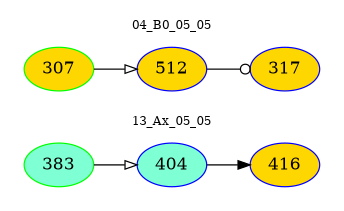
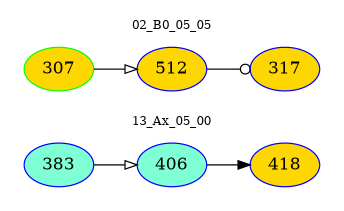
  digraph {
    rankdir=LR
    node [color=blue fillcolor=gold style=filled]
    edge [arrowhead=onormal color=black]
-   n1 [color=green fillcolor=aquamarine label=383]
-   n2 [fillcolor=aquamarine label=404]
-   n3 [label=416]
+   n1 [fillcolor=aquamarine label=383]
+   n2 [fillcolor=aquamarine label=406]
+   n3 [label=418]
    n4 [color=green label=307]
    n5 [label=512]
    n6 [label=317]
    subgraph cluster_1 {
      color=white
      fontsize=10
-     label="13_Ax_05_05"
+     label="13_Ax_05_00"
      n1
      n2
      n3
    }
    subgraph cluster_2 {
      color=white
      fontsize=10
-     label="04_B0_05_05"
+     label="02_B0_05_05"
      n4
      n5
      n6
    }
    n1 -> n2
    n2 -> n3 [arrowhead=normal]
    n4 -> n5
    n5 -> n6 [arrowhead=odot]
  }
